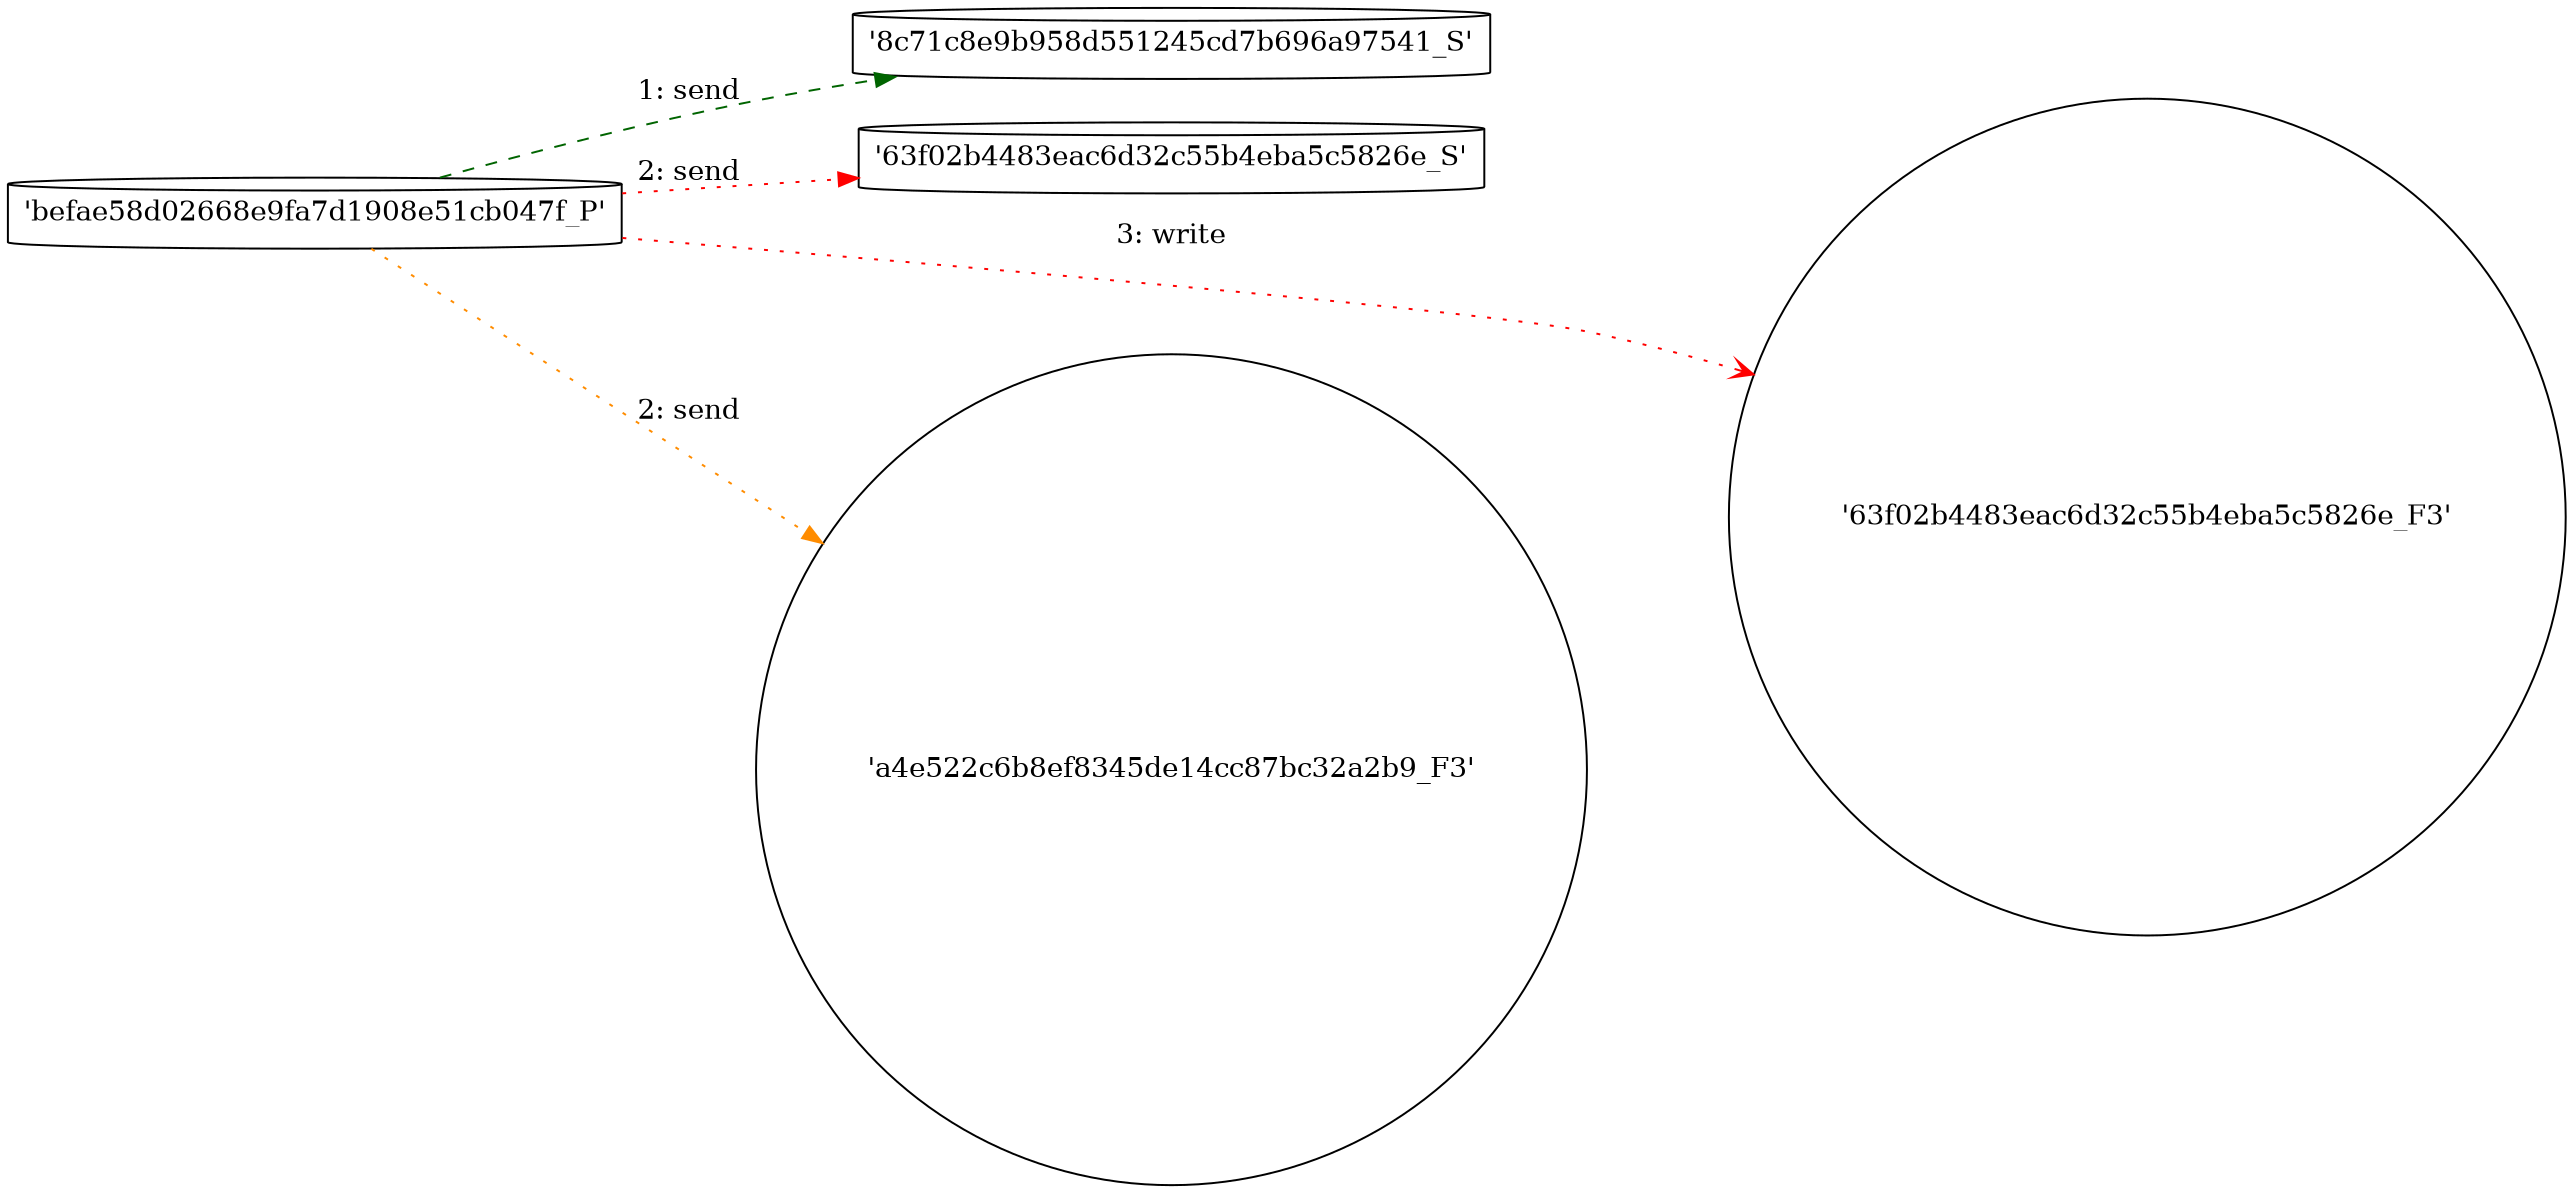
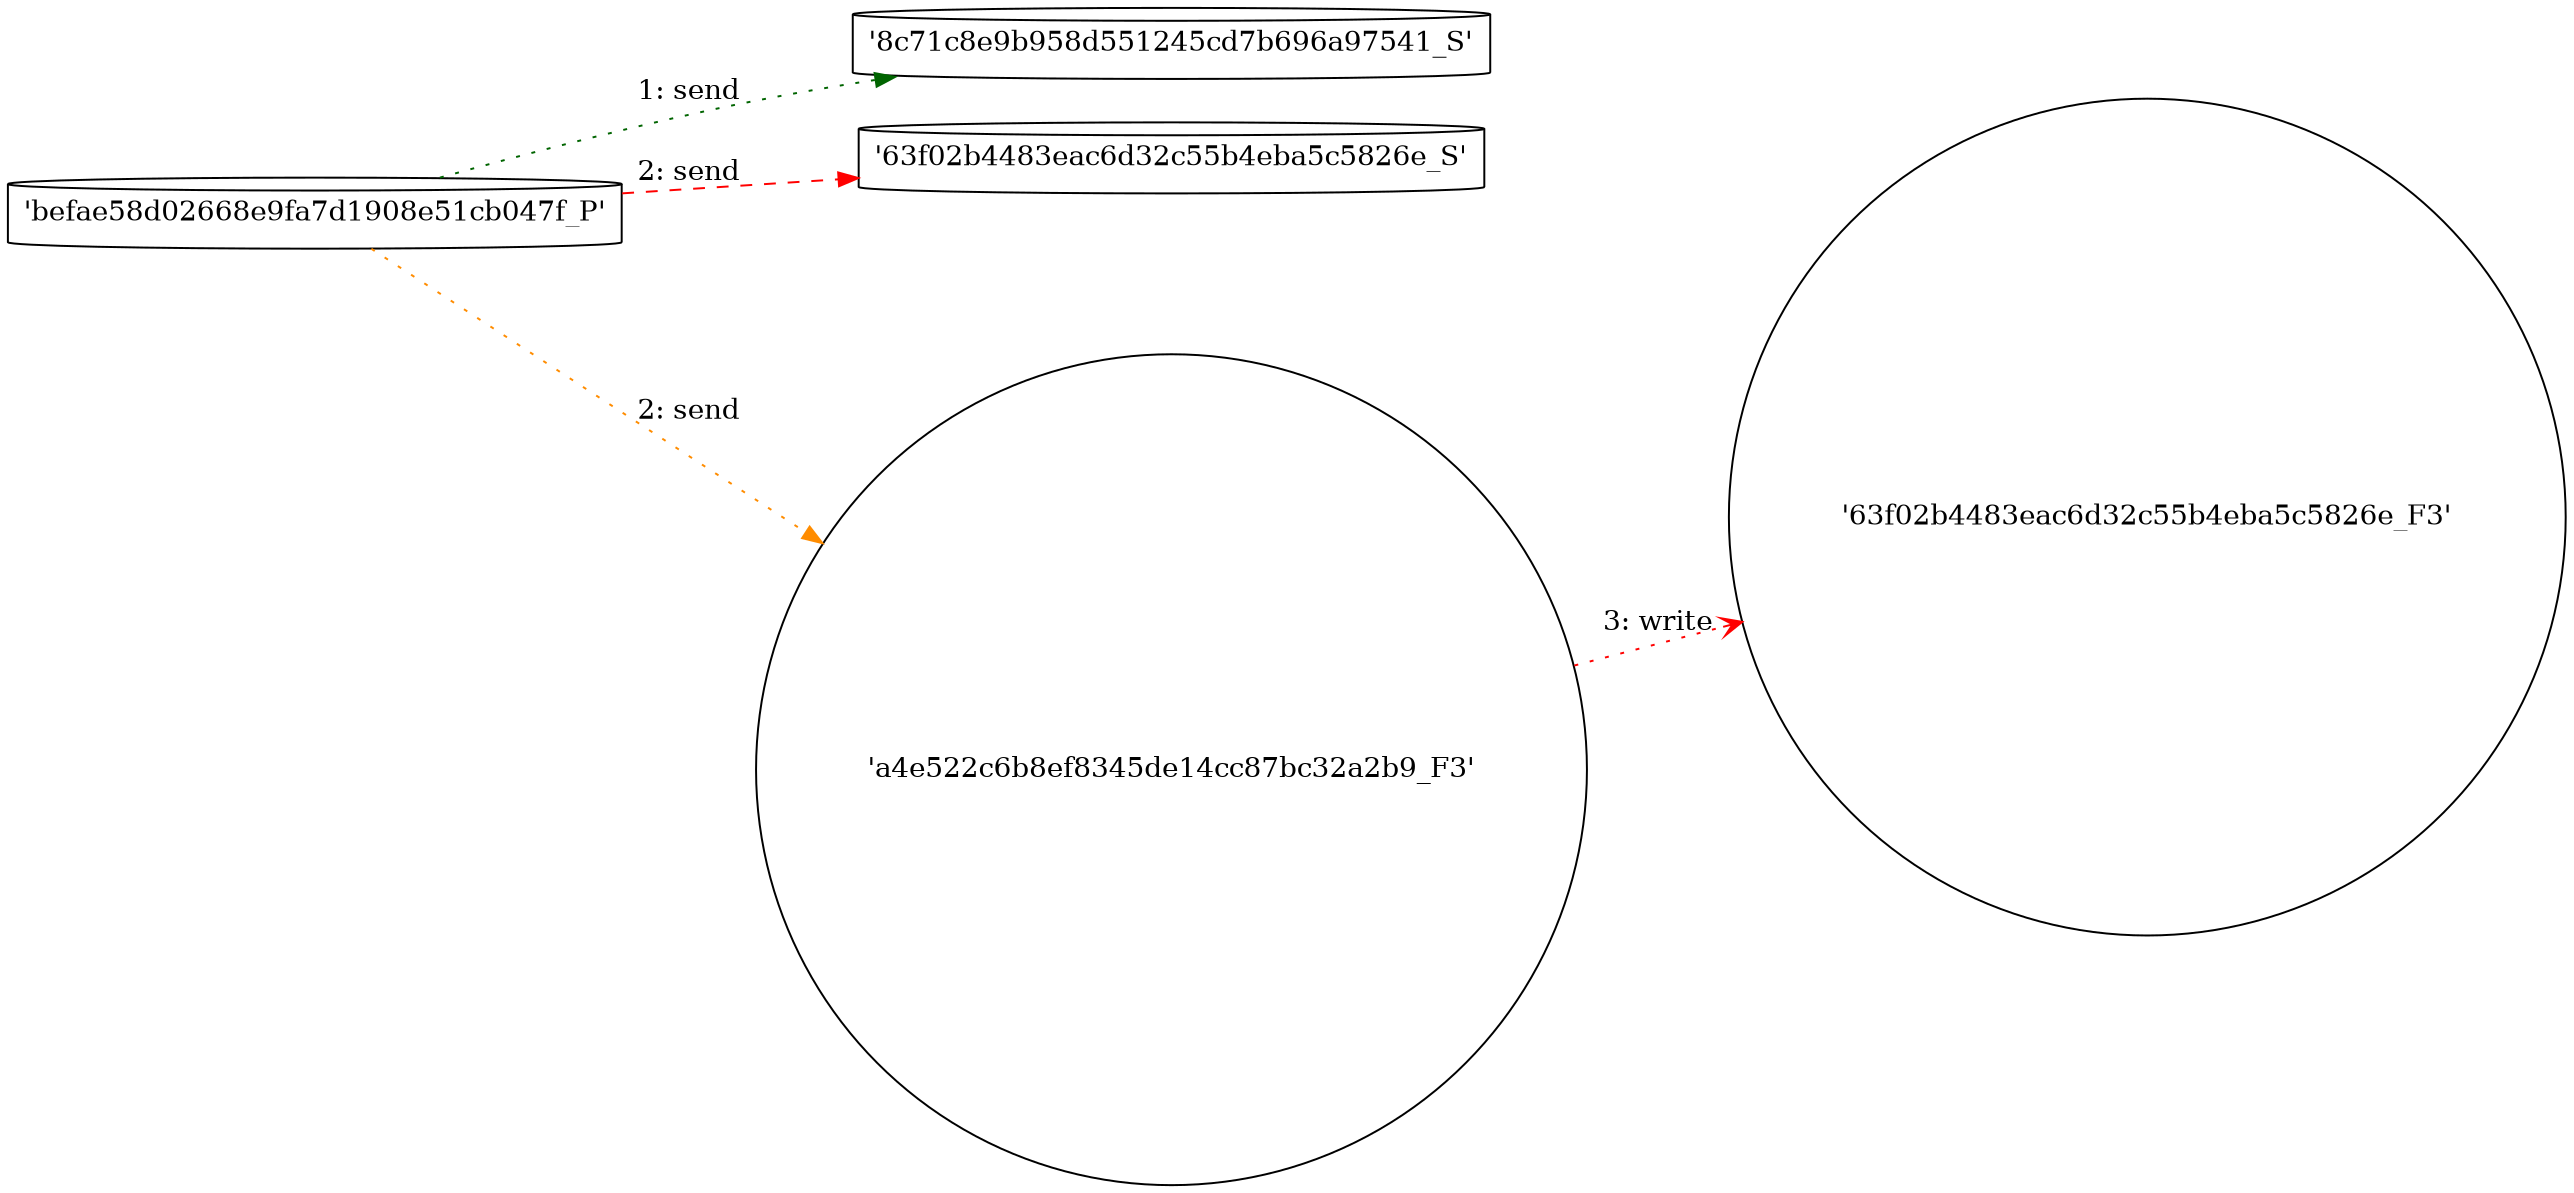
  digraph {
    engine=neato
    fixedsize=false
    fontsize=10
    nodesep=0.3
    rankdir=LR
    ranksep=0
    splines=true
    node [node_type=Socket shape=cylinder]
    edge [arrowhead=normal color=red style=dashed]
    "'befae58d02668e9fa7d1908e51cb047f_P'" [node_type=Process]
    "'8c71c8e9b958d551245cd7b696a97541_S'"
    "'63f02b4483eac6d32c55b4eba5c5826e_S'"
    "'63f02b4483eac6d32c55b4eba5c5826e_F3'" [node_type=file shape=circle]
    "'a4e522c6b8ef8345de14cc87bc32a2b9_F3'" [node_type=file shape=circle]
-   "'befae58d02668e9fa7d1908e51cb047f_P'" -> "'8c71c8e9b958d551245cd7b696a97541_S'" [color=darkgreen label="1: send"]
-   "'befae58d02668e9fa7d1908e51cb047f_P'" -> "'63f02b4483eac6d32c55b4eba5c5826e_S'" [label="2: send" style=dotted]
-   "'befae58d02668e9fa7d1908e51cb047f_P'" -> "'63f02b4483eac6d32c55b4eba5c5826e_F3'" [arrowhead=vee label="3: write" style=dotted]
+   "'befae58d02668e9fa7d1908e51cb047f_P'" -> "'8c71c8e9b958d551245cd7b696a97541_S'" [color=darkgreen label="1: send" style=dotted]
+   "'befae58d02668e9fa7d1908e51cb047f_P'" -> "'63f02b4483eac6d32c55b4eba5c5826e_S'" [label="2: send"]
+   "'a4e522c6b8ef8345de14cc87bc32a2b9_F3'" -> "'63f02b4483eac6d32c55b4eba5c5826e_F3'" [arrowhead=vee label="3: write" style=dotted]
    "'befae58d02668e9fa7d1908e51cb047f_P'" -> "'a4e522c6b8ef8345de14cc87bc32a2b9_F3'" [color=darkorange label="2: send" style=dotted]
  }
